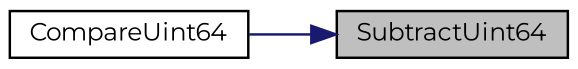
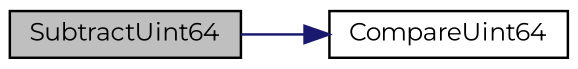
  digraph {
    rankdir=LR
    fontname=Montserrat
    node [color=black fontname=Montserrat fontsize=10 shape=record style=filled]
    n1 [fillcolor=grey75 fontcolor=black height=0.2 label=SubtractUint64 width=0.4]
    n2 [fillcolor=white height=0.2 label=CompareUint64 width=0.4]
-   n2 -> n1 [color=midnightblue fontname=Montserrat fontsize=10 labelfontname=Helvetica labelfontsize=10 style=solid]
+   n1 -> n2 [color=midnightblue fontname=Montserrat fontsize=10 labelfontname=Helvetica labelfontsize=10 style=solid]
  }
